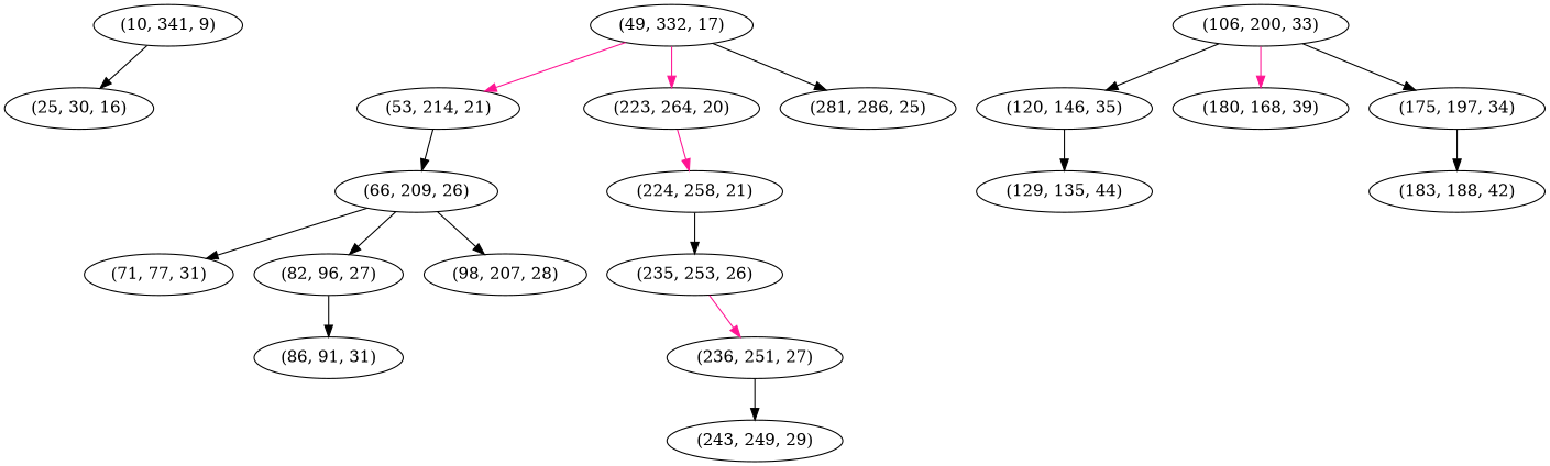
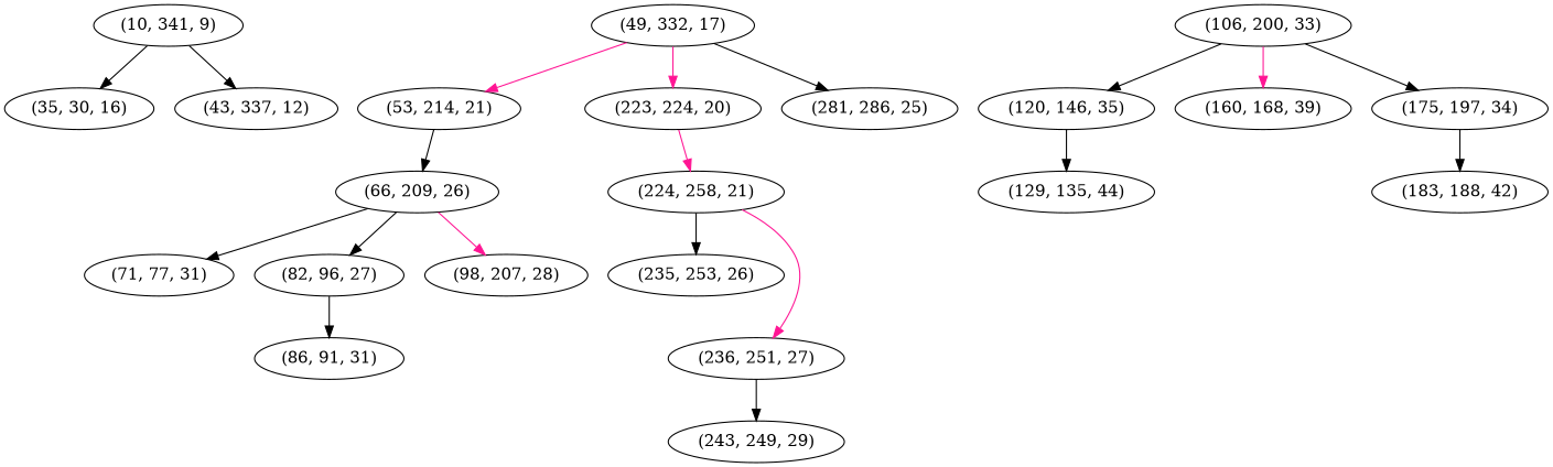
  digraph {
    edge [color=black]
    "(10, 341, 9)"
-   "(25, 30, 16)"
+   "(25, 30, 16)" [label="(35, 30, 16)"]
+   "(43, 337, 12)"
    "(49, 332, 17)"
    "(53, 214, 21)"
-   "(223, 264, 20)"
+   "(223, 264, 20)" [label="(223, 224, 20)"]
    "(281, 286, 25)"
    "(66, 209, 26)"
    "(224, 258, 21)"
    "(71, 77, 31)"
    "(82, 96, 27)"
    "(98, 207, 28)"
    "(86, 91, 31)"
    "(106, 200, 33)"
    "(120, 146, 35)"
-   "(160, 168, 39)" [label="(180, 168, 39)"]
+   "(160, 168, 39)"
    "(175, 197, 34)"
    "(129, 135, 44)"
    "(183, 188, 42)"
    "(235, 253, 26)"
    "(236, 251, 27)"
    "(243, 249, 29)"
    "(10, 341, 9)" -> "(25, 30, 16)"
+   "(10, 341, 9)" -> "(43, 337, 12)"
    "(49, 332, 17)" -> "(53, 214, 21)" [color=deeppink]
    "(49, 332, 17)" -> "(223, 264, 20)" [color=deeppink]
    "(49, 332, 17)" -> "(281, 286, 25)"
    "(53, 214, 21)" -> "(66, 209, 26)"
    "(223, 264, 20)" -> "(224, 258, 21)" [color=deeppink]
    "(66, 209, 26)" -> "(71, 77, 31)"
    "(66, 209, 26)" -> "(82, 96, 27)"
-   "(66, 209, 26)" -> "(98, 207, 28)"
+   "(66, 209, 26)" -> "(98, 207, 28)" [color=deeppink]
    "(224, 258, 21)" -> "(235, 253, 26)"
    "(82, 96, 27)" -> "(86, 91, 31)"
    "(106, 200, 33)" -> "(120, 146, 35)"
    "(106, 200, 33)" -> "(160, 168, 39)" [color=deeppink]
    "(106, 200, 33)" -> "(175, 197, 34)"
    "(120, 146, 35)" -> "(129, 135, 44)"
    "(175, 197, 34)" -> "(183, 188, 42)"
-   "(235, 253, 26)" -> "(236, 251, 27)" [color=deeppink]
+   "(224, 258, 21)" -> "(236, 251, 27)" [color=deeppink]
    "(236, 251, 27)" -> "(243, 249, 29)"
  }
